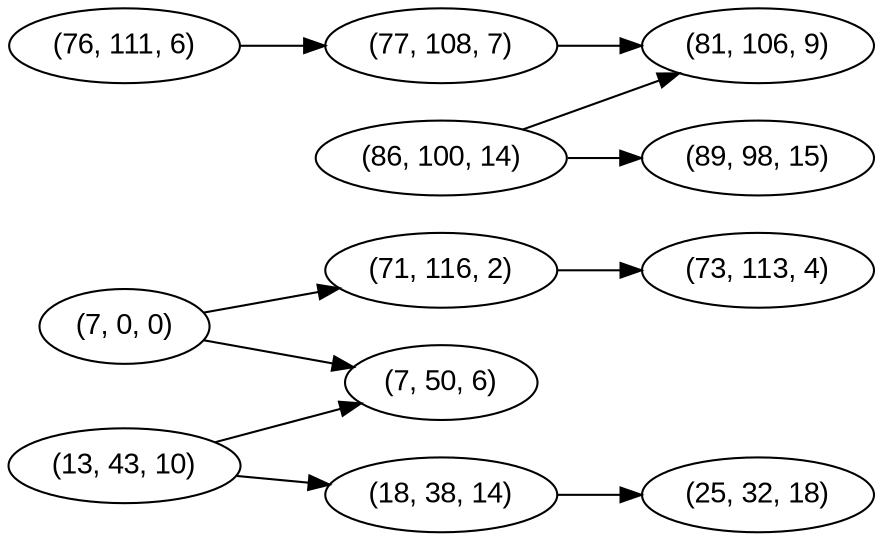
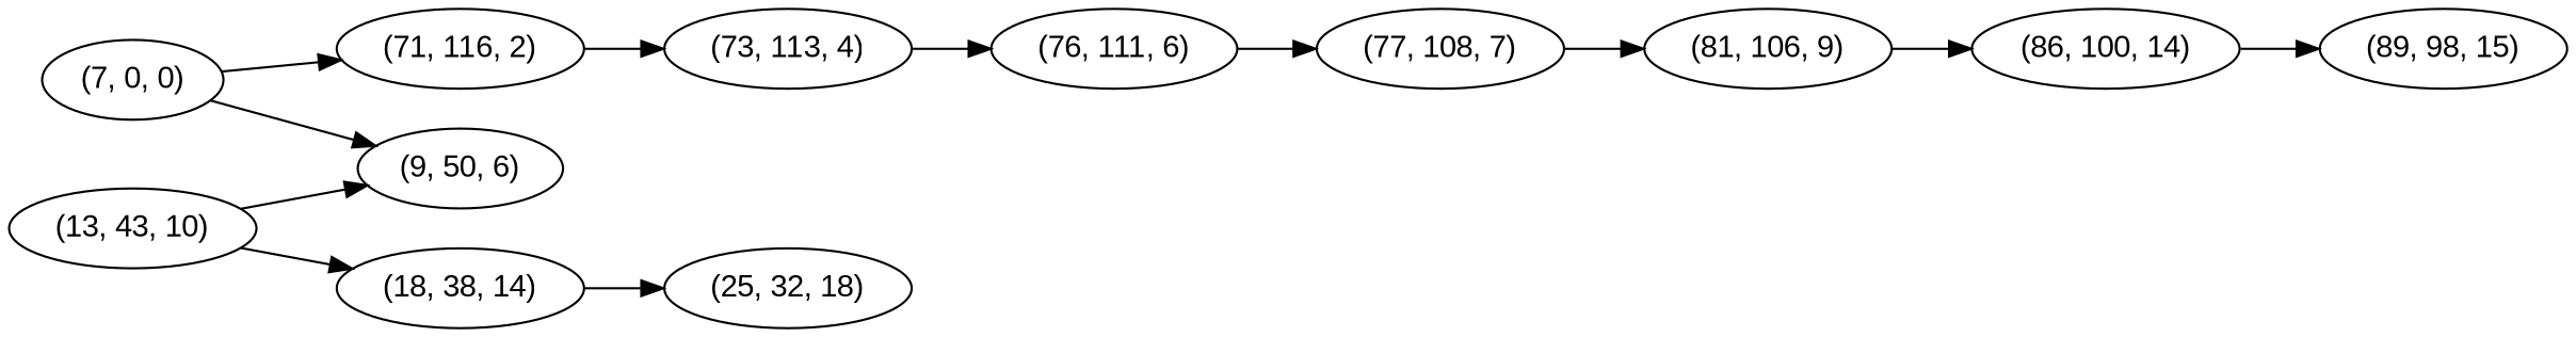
  digraph {
    fontname="Liberation Sans"
    rankdir=LR
    node [fontname="Liberation Sans"]
    edge [fontname="Liberation Sans"]
    n1 [label="(7, 0, 0)"]
-   "(7, 50, 6)"
+   "(7, 50, 6)" [label="(9, 50, 6)"]
    "(71, 116, 2)"
    "(73, 113, 4)"
    "(13, 43, 10)"
    "(18, 38, 14)"
    "(25, 32, 18)"
    "(76, 111, 6)"
    "(77, 108, 7)"
    "(81, 106, 9)"
    "(86, 100, 14)"
    "(89, 98, 15)"
    n1 -> "(7, 50, 6)"
    n1 -> "(71, 116, 2)"
    "(71, 116, 2)" -> "(73, 113, 4)"
+   "(73, 113, 4)" -> "(76, 111, 6)"
    "(13, 43, 10)" -> "(7, 50, 6)"
    "(13, 43, 10)" -> "(18, 38, 14)"
    "(18, 38, 14)" -> "(25, 32, 18)"
    "(76, 111, 6)" -> "(77, 108, 7)"
    "(77, 108, 7)" -> "(81, 106, 9)"
-   "(86, 100, 14)" -> "(81, 106, 9)"
+   "(81, 106, 9)" -> "(86, 100, 14)"
    "(86, 100, 14)" -> "(89, 98, 15)"
  }
